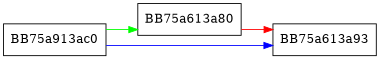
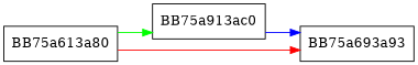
  digraph {
    rankdir=LR
    splines=ortho
    node [shape=box]
    n1 [label=BB75a913ac0]
    BB75a613a80
-   BB75a613a93
+   BB75a613a93 [label=BB75a693a93]
    n1 -> BB75a613a93 [color=blue]
-   n1 -> BB75a613a80 [color=green]
+   BB75a613a80 -> n1 [color=green]
    BB75a613a80 -> BB75a613a93 [color=red]
  }
